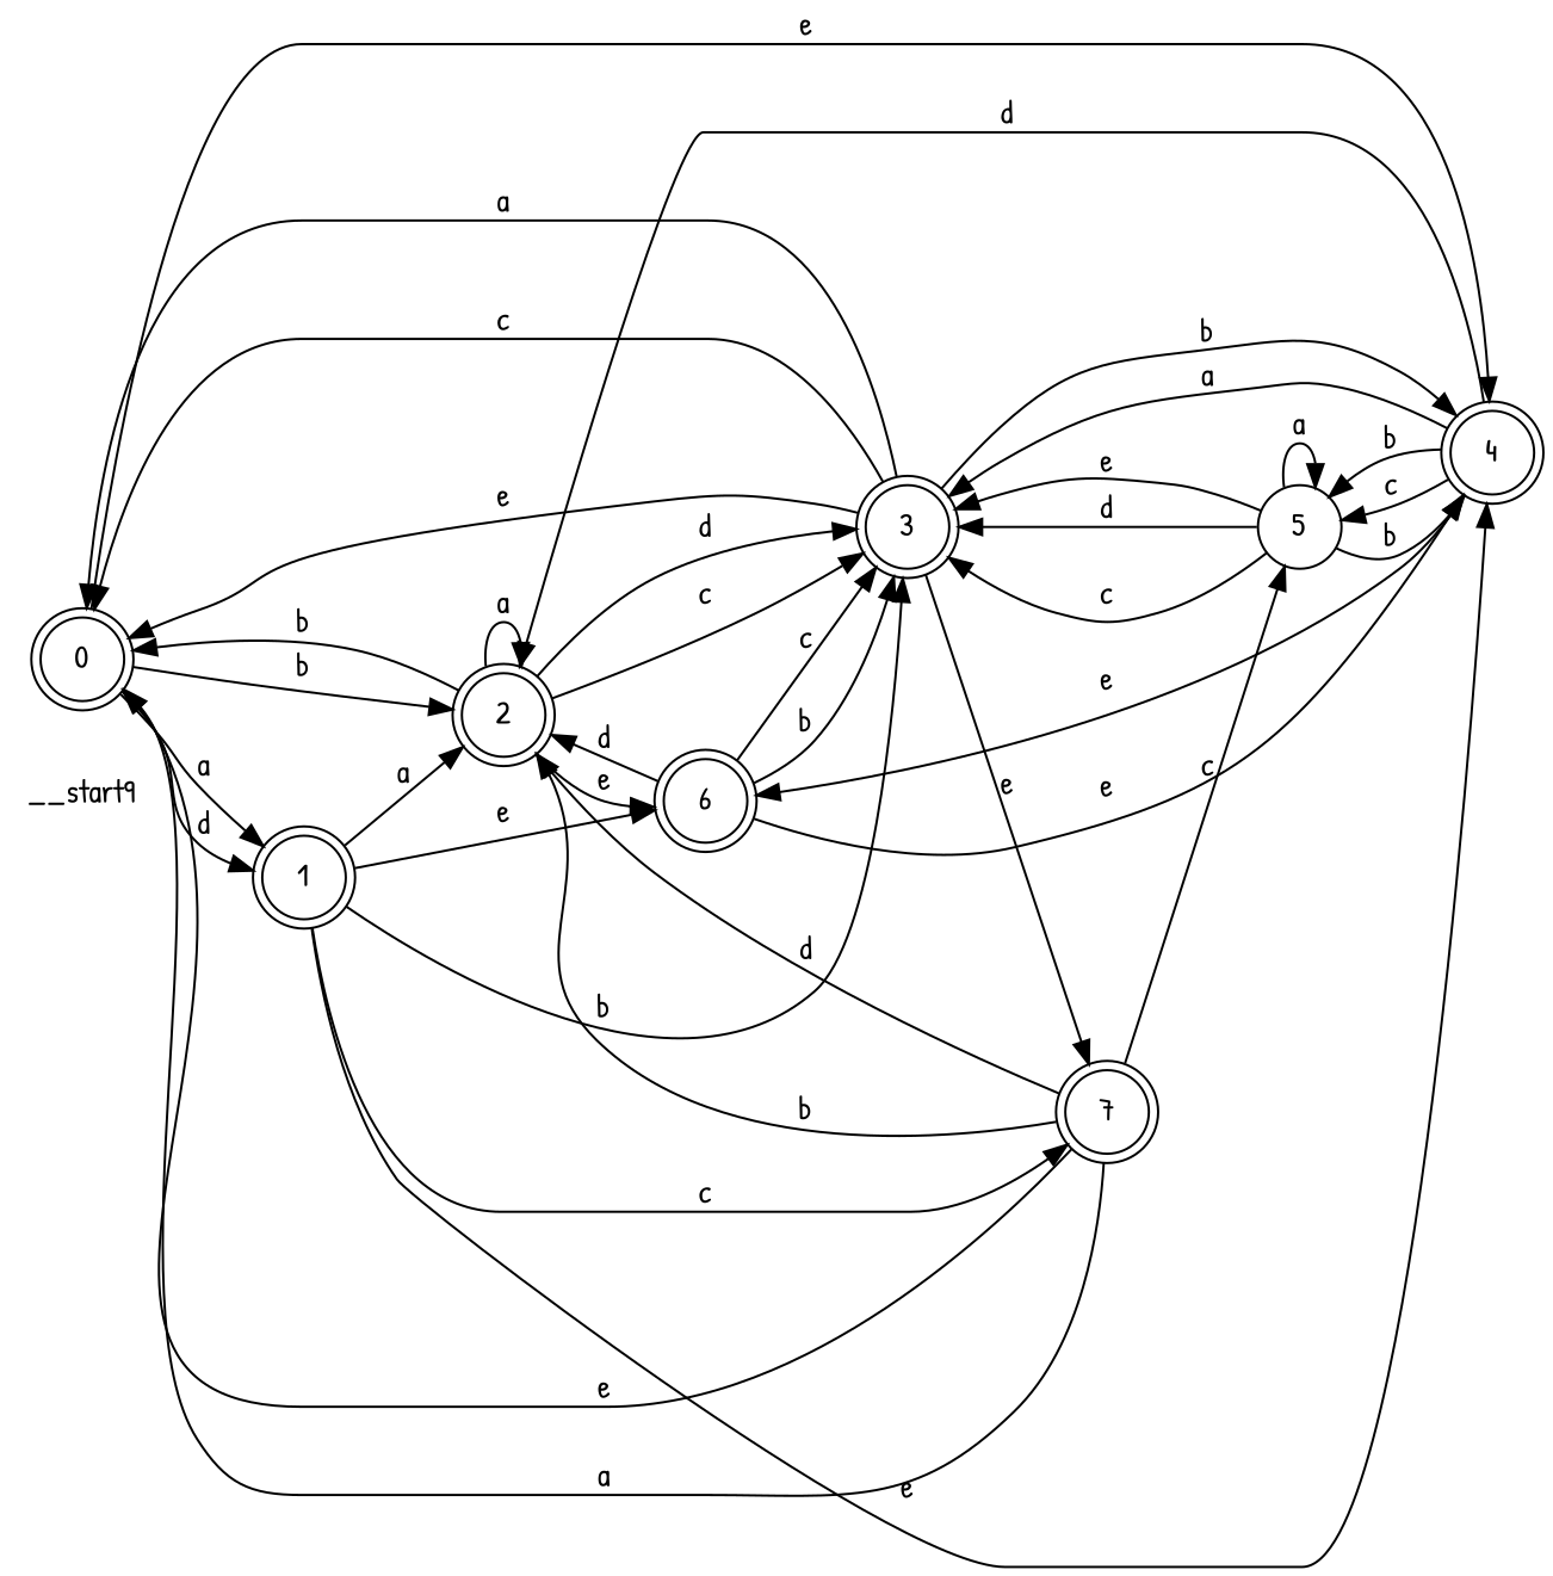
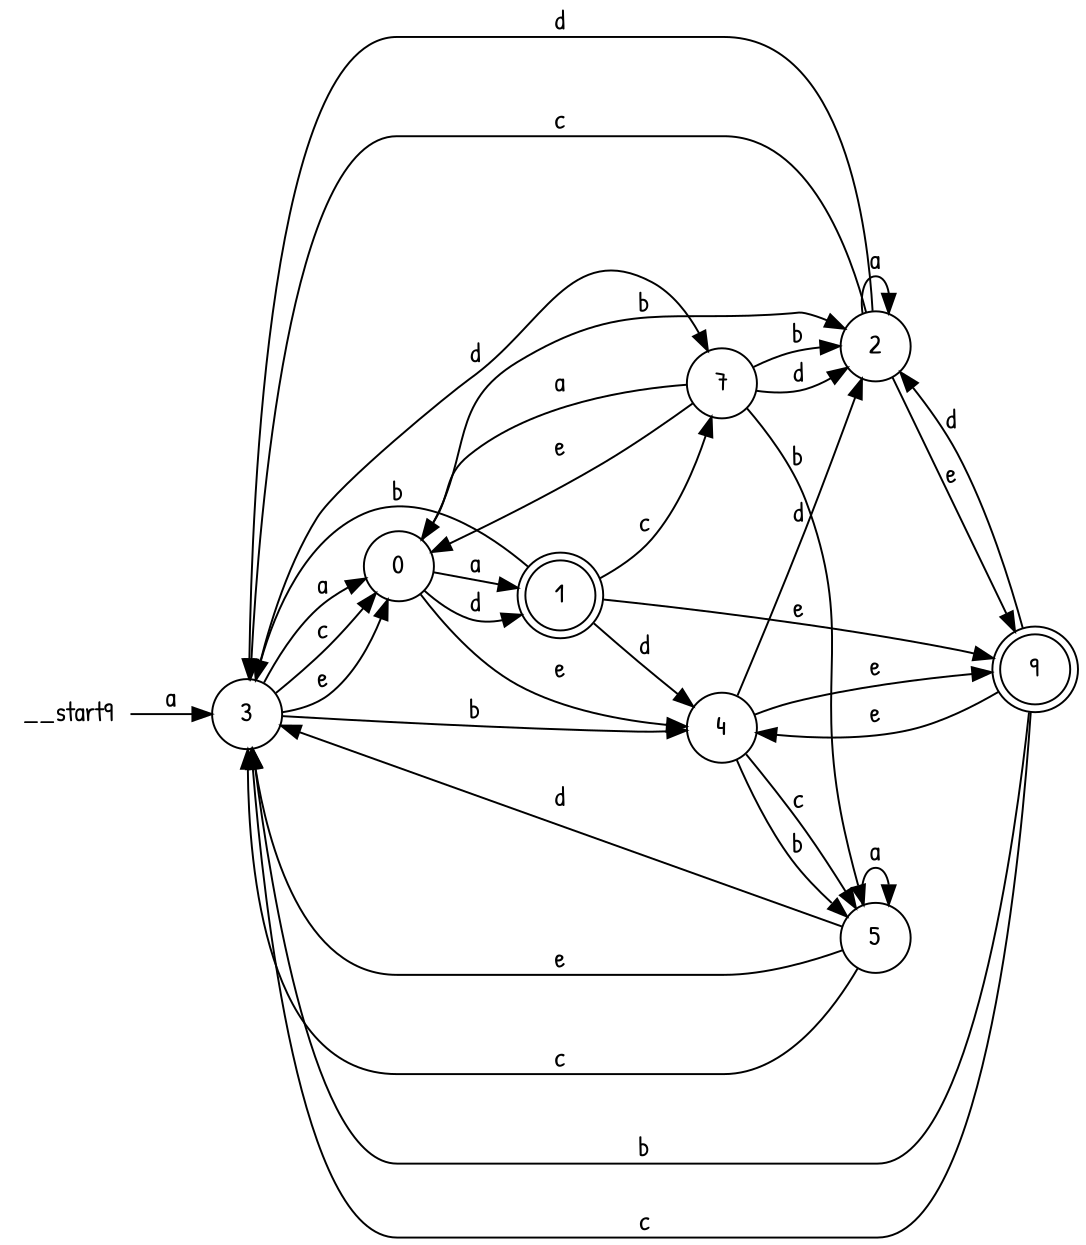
  digraph {
    fontname="Patrick Hand"
    rankdir=LR
    node [fontname="Patrick Hand" shape=doublecircle color=black fillcolor=white style="rounded,filled"]
    edge [fontname="Patrick Hand"]
    n1 [label=__start9 shape=none color="" fillcolor="" style=""]
-   n2 [label=0]
+   n2 [label=0 shape=circle]
    n3 [label=1]
-   n4 [label=2]
-   n5 [label=4 style=filled]
-   n6 [label=3]
-   n7 [label=6]
-   n8 [label=7]
+   n4 [label=2 shape=circle]
+   n5 [label=4 shape=circle style=filled]
+   n6 [label=3 shape=circle]
+   n7 [label=9]
+   n8 [label=7 shape=circle]
    n9 [label=5 shape=circle style=filled]
    n2 -> n3 [label=a]
    n2 -> n3 [label=d]
    n2 -> n4 [label=b]
    n2 -> n5 [label=e]
-   n3 -> n4 [label=a]
-   n3 -> n5 [label=e]
+   n3 -> n5 [label=d]
    n3 -> n6 [label=b]
    n3 -> n7 [label=e]
    n3 -> n8 [label=c]
-   n4 -> n2 [label=b]
    n4 -> n4 [label=a]
    n4 -> n6 [label=c]
    n4 -> n6 [label=d]
    n4 -> n7 [label=e]
    n5 -> n4 [label=d]
-   n5 -> n6 [label=a]
+   n1 -> n6 [label=a]
    n5 -> n7 [label=e]
    n5 -> n9 [label=b]
    n5 -> n9 [label=c]
    n6 -> n2 [label=a]
    n6 -> n2 [label=c]
    n6 -> n2 [label=e]
    n6 -> n5 [label=b]
-   n6 -> n8 [label=e]
+   n6 -> n8 [label=d]
    n7 -> n4 [label=d]
    n7 -> n5 [label=e]
    n7 -> n6 [label=b]
    n7 -> n6 [label=c]
    n8 -> n2 [label=a]
    n8 -> n2 [label=e]
    n8 -> n4 [label=b]
    n8 -> n4 [label=d]
-   n8 -> n9 [label=c]
-   n9 -> n5 [label=b]
+   n8 -> n9 [label=b]
    n9 -> n6 [label=c]
    n9 -> n6 [label=d]
    n9 -> n6 [label=e]
    n9 -> n9 [label=a]
  }
